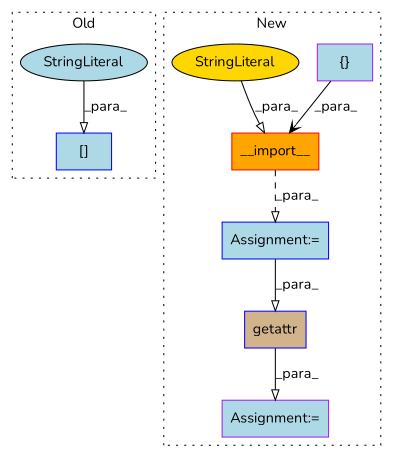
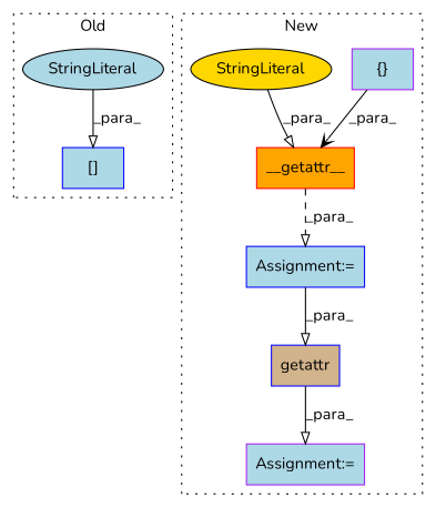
  digraph {
    fontname=Nunito
    node [a=45 l=1 shape=box style=filled fillcolor=lightblue color=blue fontname=Nunito]
    edge [style=solid arrowhead=onormal fontname=Nunito]
    n1 [a=2 l="22,1" label="[]" s="1315,1355"]
    n2 [l=18 label=StringLiteral s=1337 shape=ellipse color=black]
-   n3 [a=32 l="11,1" label=__import__ s="1202,1259" fillcolor=orange color=red]
+   n3 [a=32 l="11,1" label=__getattr__ s="1202,1259" fillcolor=orange color=red]
    n4 [a=4 l="1,1" label="{}" s="1234,1258" color=purple]
    n5 [a=7 label="Assignment:=" s=1275 color=purple]
    n6 [a=7 label="Assignment:=" s=1201]
    n7 [a=32 l="8,1" label=getattr s="1276,1314" fillcolor=tan]
    n8 [l=11 label=StringLiteral s=1213 shape=ellipse fillcolor=gold color=black]
    subgraph cluster_1 {
      label=Old
      style=dotted
      n1
      n2
    }
    subgraph cluster_2 {
      label=New
      style=dotted
      n3
      n4
      n5
      n6
      n7
      n8
    }
    n2 -> n1 [label=_para_]
    n3 -> n6 [label=_para_ style=dashed]
    n4 -> n3 [label=_para_ arrowhead=vee]
    n6 -> n7 [label=_para_]
    n7 -> n5 [label=_para_]
    n8 -> n3 [label=_para_]
  }
